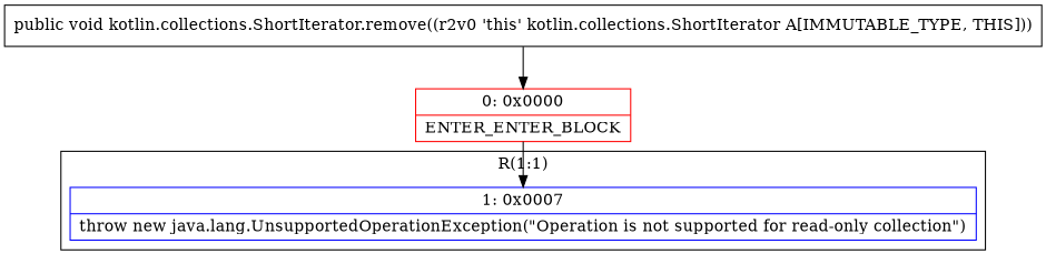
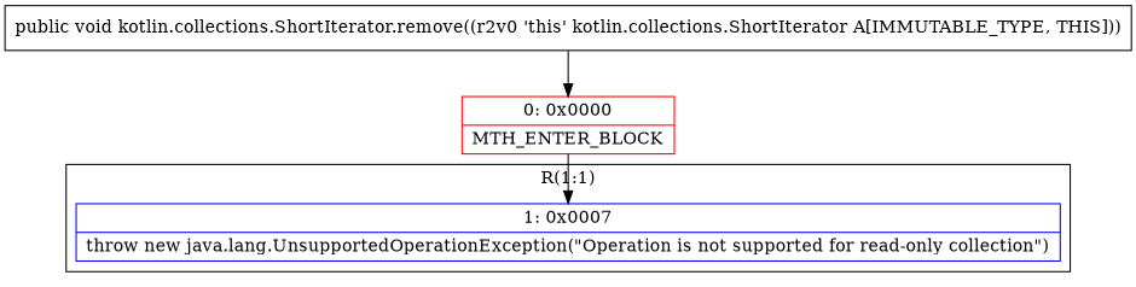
  digraph {
    node [shape=record]
    n1 [color=blue label="{1\:\ 0x0007|throw new java.lang.UnsupportedOperationException(\"Operation is not supported for read\-only collection\")\l}"]
-   n2 [color=red label="{0\:\ 0x0000|ENTER_ENTER_BLOCK\l}"]
+   n2 [color=red label="{0\:\ 0x0000|MTH_ENTER_BLOCK\l}"]
    n3 [label="{public void kotlin.collections.ShortIterator.remove((r2v0 'this' kotlin.collections.ShortIterator A[IMMUTABLE_TYPE, THIS])) }"]
    subgraph cluster_1 {
      label="R(1:1)"
      n1
    }
    n2 -> n1
    n3 -> n2
  }
